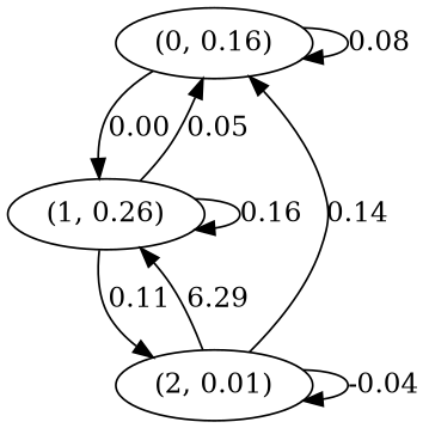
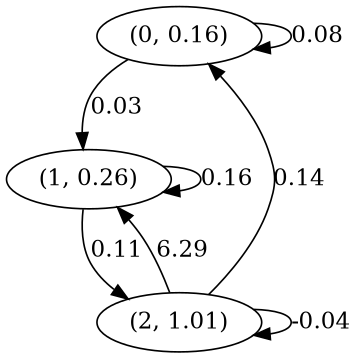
  digraph {
    n1 [label="(0, 0.16)"]
    n2 [label="(1, 0.26)"]
-   n3 [label="(2, 0.01)"]
+   n3 [label="(2, 1.01)"]
    n1 -> n1 [label=0.08]
-   n1 -> n2 [label=0.00]
-   n2 -> n1 [label=0.05]
+   n1 -> n2 [label=0.03]
    n2 -> n2 [label=0.16]
    n2 -> n3 [label=0.11]
    n3 -> n1 [label=0.14]
    n3 -> n2 [label=6.29]
    n3 -> n3 [label=-0.04]
  }
